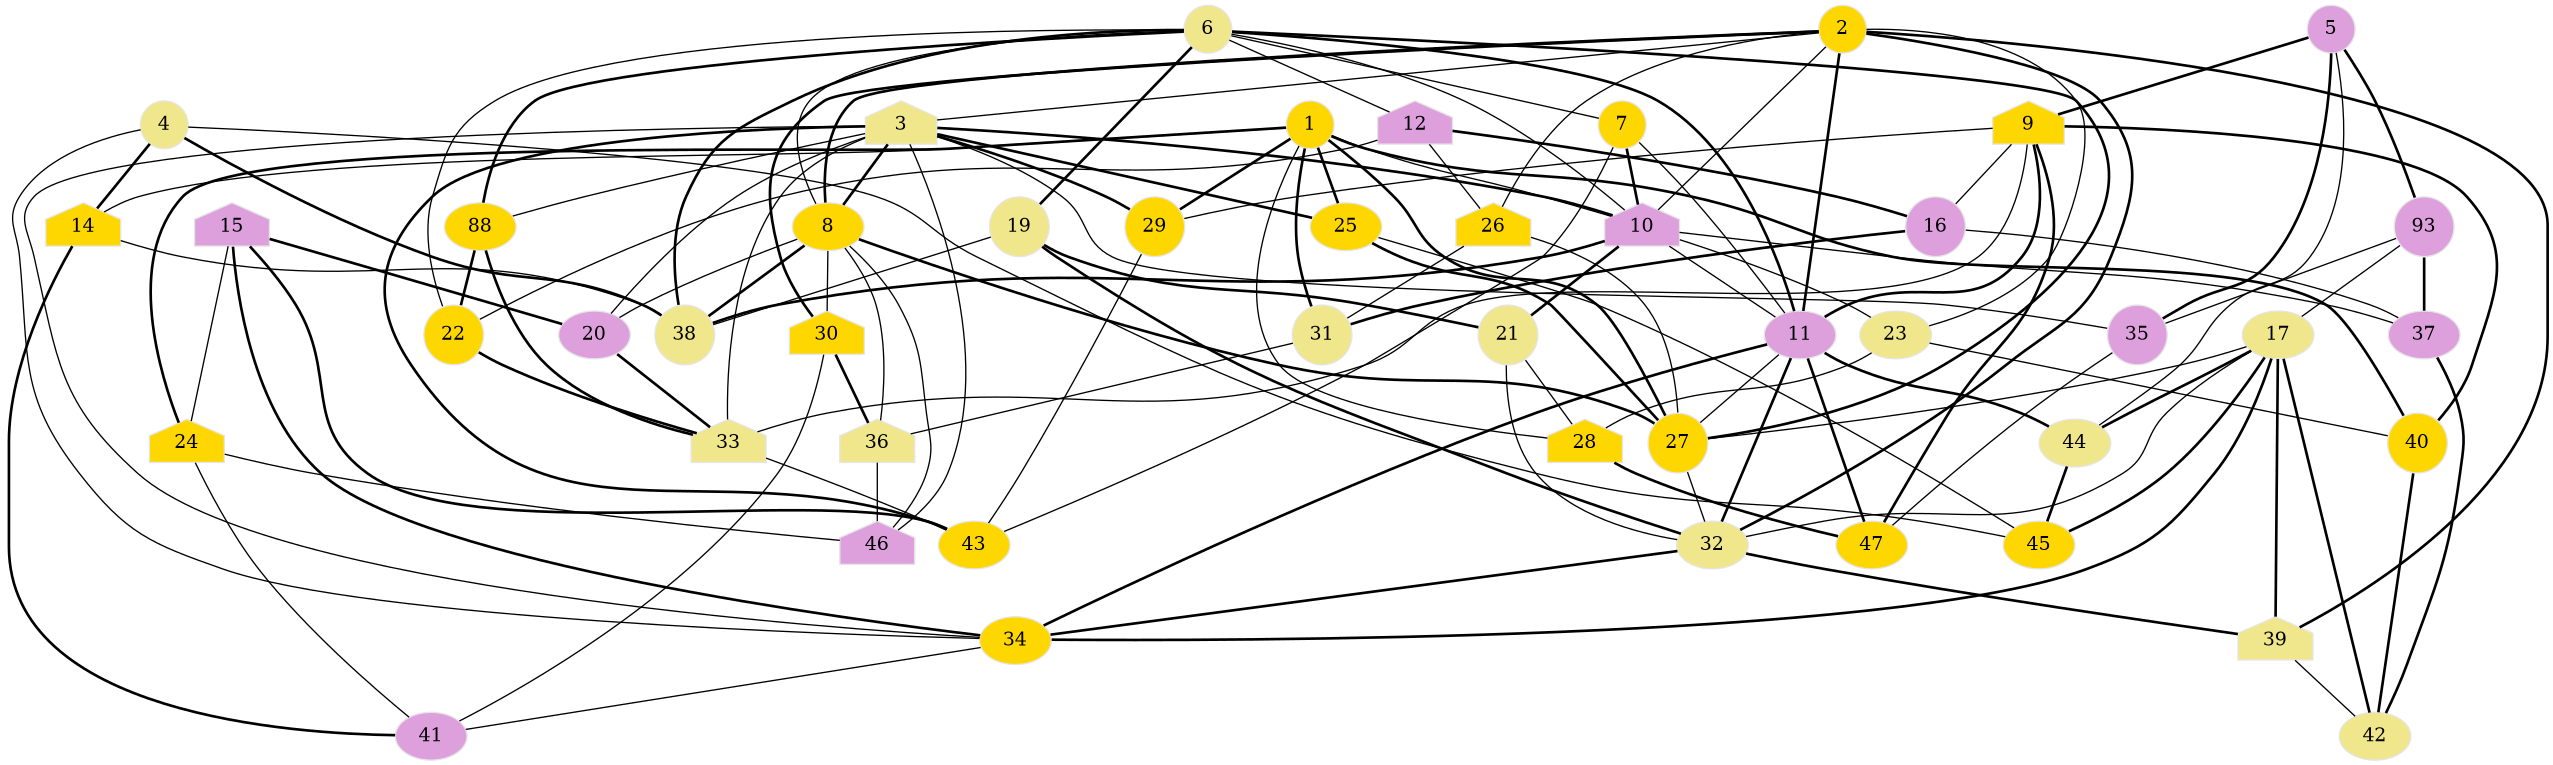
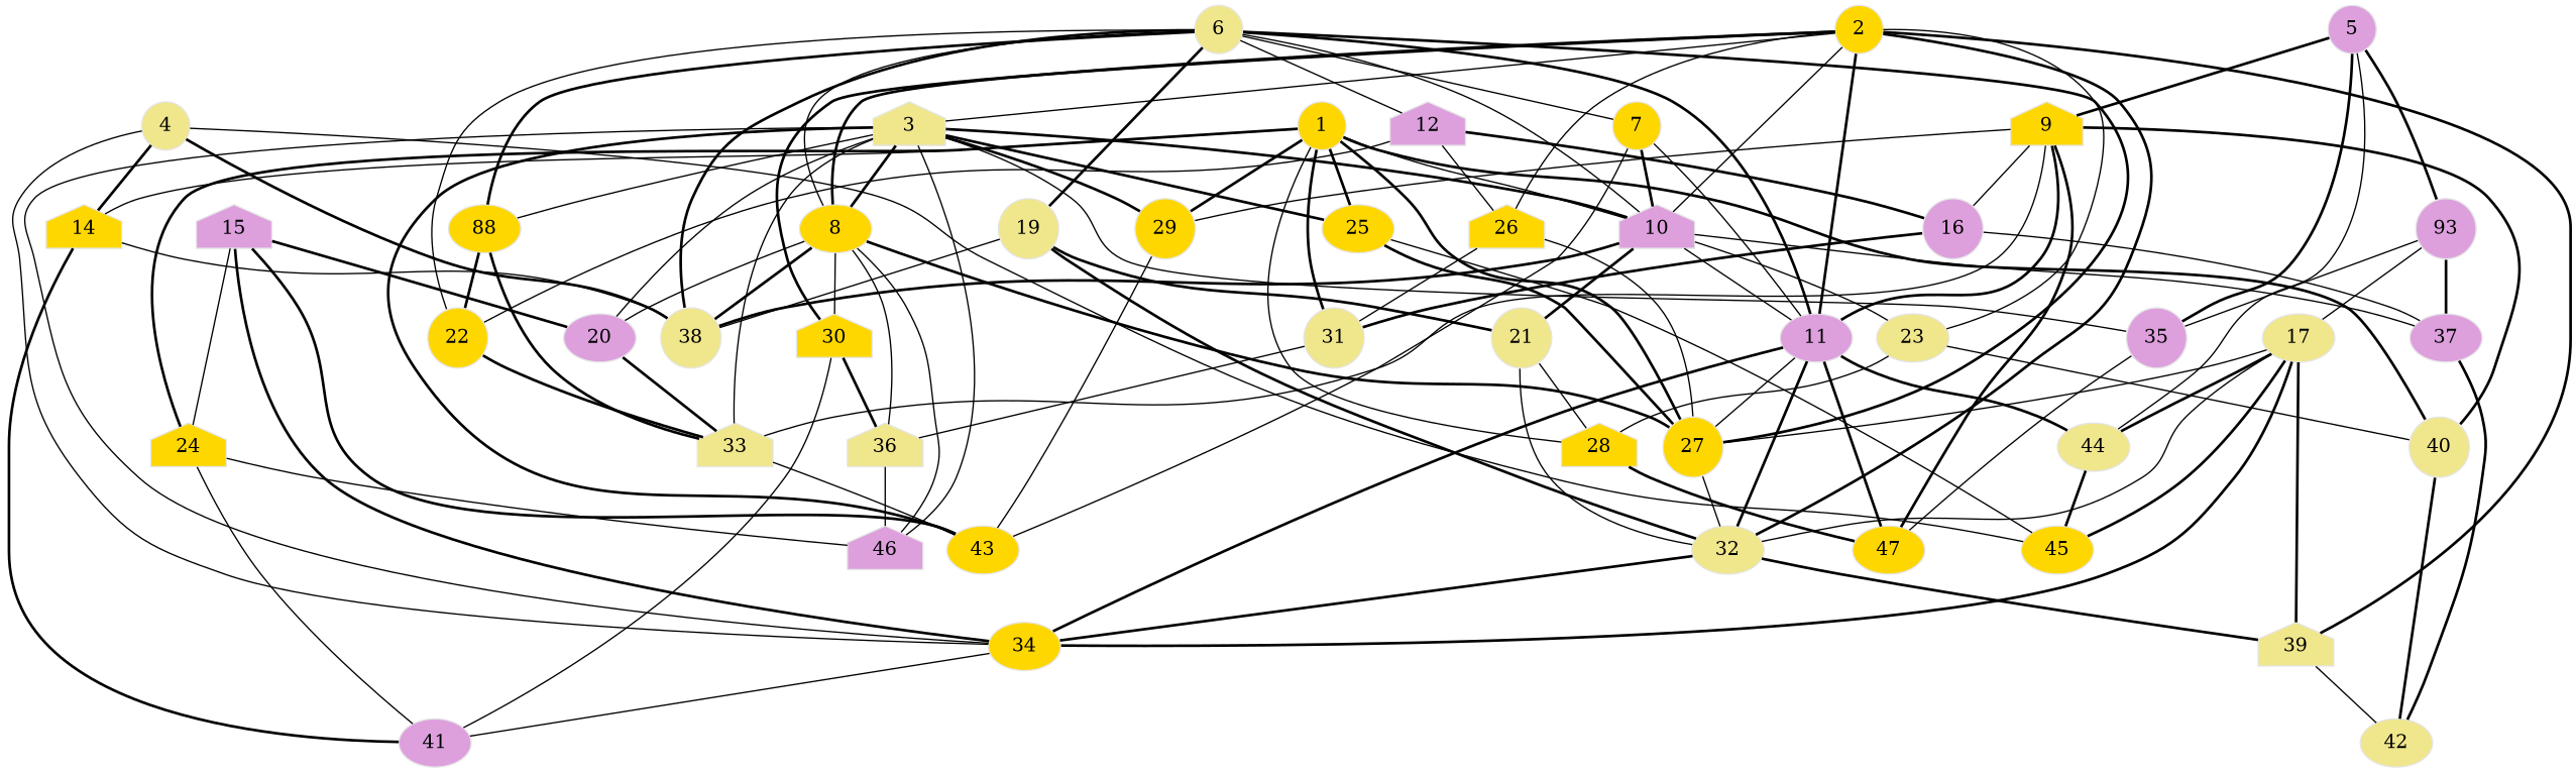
  graph {
    node [color=gray90 fillcolor=gold shape=circle style=filled]
    edge [style=bold weight=1.0]
    10 [fillcolor=plum shape=house]
    1
    14 [shape=house]
    24 [shape=house]
    25 [shape=ellipse]
    27
    28 [shape=house]
    29
    31 [fillcolor=khaki]
-   40
+   40 [fillcolor=khaki]
    11 [fillcolor=plum shape=ellipse]
    23 [fillcolor=khaki shape=ellipse]
    38 [fillcolor=khaki]
    21 [fillcolor=khaki]
    37 [fillcolor=plum shape=ellipse]
    41 [fillcolor=plum shape=ellipse]
    46 [fillcolor=plum shape=house]
    45 [shape=ellipse]
    32 [fillcolor=khaki shape=ellipse]
    47 [shape=ellipse]
    43 [shape=ellipse]
    36 [fillcolor=khaki shape=house]
    42 [fillcolor=khaki shape=ellipse]
    2
    3 [fillcolor=khaki shape=house]
    8 [shape=ellipse]
    26 [shape=house]
    30 [shape=house]
    39 [fillcolor=khaki shape=house]
    n30 [label=88 shape=ellipse]
    20 [fillcolor=plum shape=ellipse]
    33 [fillcolor=khaki shape=house]
    34 [shape=ellipse]
    35 [fillcolor=plum]
    44 [fillcolor=khaki shape=ellipse]
    22
    4 [fillcolor=khaki]
    5 [fillcolor=plum]
    9 [shape=house]
    n40 [fillcolor=plum label=93]
    16 [fillcolor=plum]
    17 [fillcolor=khaki shape=ellipse]
    6 [fillcolor=khaki]
    7
    12 [fillcolor=plum shape=house]
    19 [fillcolor=khaki]
    15 [fillcolor=plum shape=house]
    10 -- 11 [style=solid]
    10 -- 23 [style=solid]
    10 -- 38
    10 -- 21
    10 -- 37 [style=solid]
    1 -- 10 [style=solid]
    1 -- 14 [style=solid]
    1 -- 24
    1 -- 25
    1 -- 27 [weight=2.0]
    1 -- 28 [style=solid]
    1 -- 29
    1 -- 31
    1 -- 40
    14 -- 38 [style=solid]
    14 -- 41
    24 -- 41 [style=solid]
    24 -- 46 [style=solid]
    25 -- 27
    25 -- 45 [style=solid]
    27 -- 32 [style=solid]
    28 -- 47
    29 -- 43 [style=solid]
    31 -- 36 [style=solid]
    40 -- 42
    11 -- 27 [style=solid]
    11 -- 32
    11 -- 47
    11 -- 34 [weight=2.0]
    11 -- 44
    23 -- 28 [style=solid]
    23 -- 40 [style=solid]
    21 -- 28 [style=solid]
    21 -- 32 [style=solid]
    37 -- 42
    32 -- 39
    32 -- 34
    36 -- 46 [style=solid]
    2 -- 10 [style=solid]
    2 -- 11 [weight=2.0]
    2 -- 23 [style=solid]
    2 -- 32
    2 -- 3 [style=solid]
    2 -- 8
    2 -- 26 [style=solid]
    2 -- 30
    2 -- 39
    3 -- 10
    3 -- 25
    3 -- 29
    3 -- 46 [style=solid]
    3 -- 43
    3 -- 8
    3 -- n30 [style=solid]
    3 -- 20 [style=solid]
    3 -- 33 [style=solid]
    3 -- 34 [style=solid]
    3 -- 35 [style=solid]
    8 -- 27
    8 -- 38 [weight=2.0]
    8 -- 46 [style=solid]
    8 -- 36 [style=solid]
    8 -- 30 [style=solid]
    8 -- 20 [style=solid]
    26 -- 27 [style=solid]
    26 -- 31 [style=solid]
    30 -- 41 [style=solid]
    30 -- 36
    39 -- 42 [style=solid]
    n30 -- 33
    n30 -- 22
    20 -- 33
    33 -- 43 [style=solid]
    34 -- 41 [style=solid]
    35 -- 47 [style=solid]
    44 -- 45
    22 -- 33
    4 -- 14
    4 -- 38
    4 -- 45 [style=solid]
    4 -- 34 [style=solid]
    5 -- 35
    5 -- 44 [style=solid]
    5 -- 9
    5 -- n40
    9 -- 29 [style=solid]
    9 -- 40
    9 -- 11
    9 -- 47
    9 -- 33 [style=solid weight=2.0]
    9 -- 16 [style=solid]
    n40 -- 37
    n40 -- 35 [style=solid]
    n40 -- 17 [style=solid]
    16 -- 31
    16 -- 37 [style=solid]
    17 -- 27 [style=solid]
    17 -- 45
    17 -- 32 [style=solid]
-   17 -- 42
    17 -- 39
    17 -- 34
    17 -- 44
    6 -- 10 [style=solid]
    6 -- 27 [weight=2.0]
    6 -- 11
    6 -- 38 [weight=2.0]
    6 -- 8 [style=solid]
    6 -- n30
    6 -- 22 [style=solid]
    6 -- 7 [style=solid]
    6 -- 12 [style=solid]
    6 -- 19
    7 -- 10
    7 -- 11 [style=solid]
    7 -- 43 [style=solid]
    12 -- 26 [style=solid]
    12 -- 22 [style=solid]
    12 -- 16
    19 -- 38 [style=solid]
    19 -- 21
    19 -- 32
    15 -- 24 [style=solid]
    15 -- 43
    15 -- 20
    15 -- 34
  }
